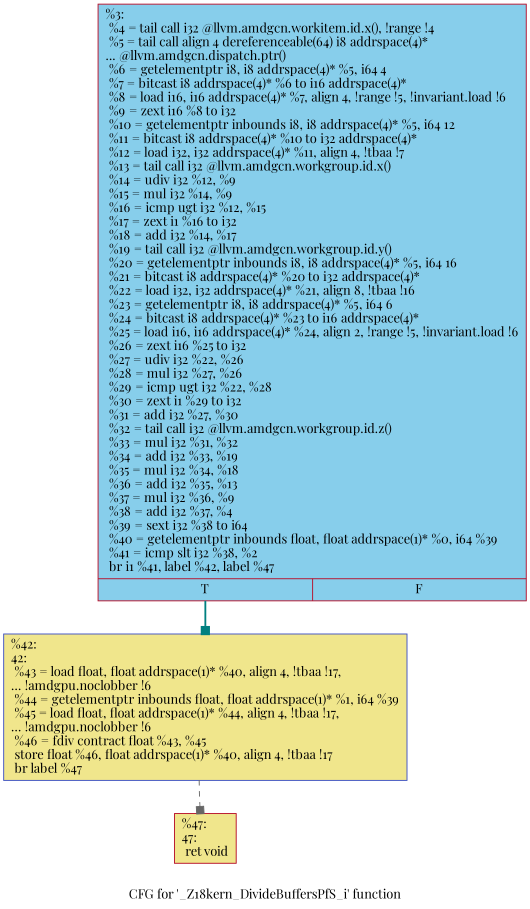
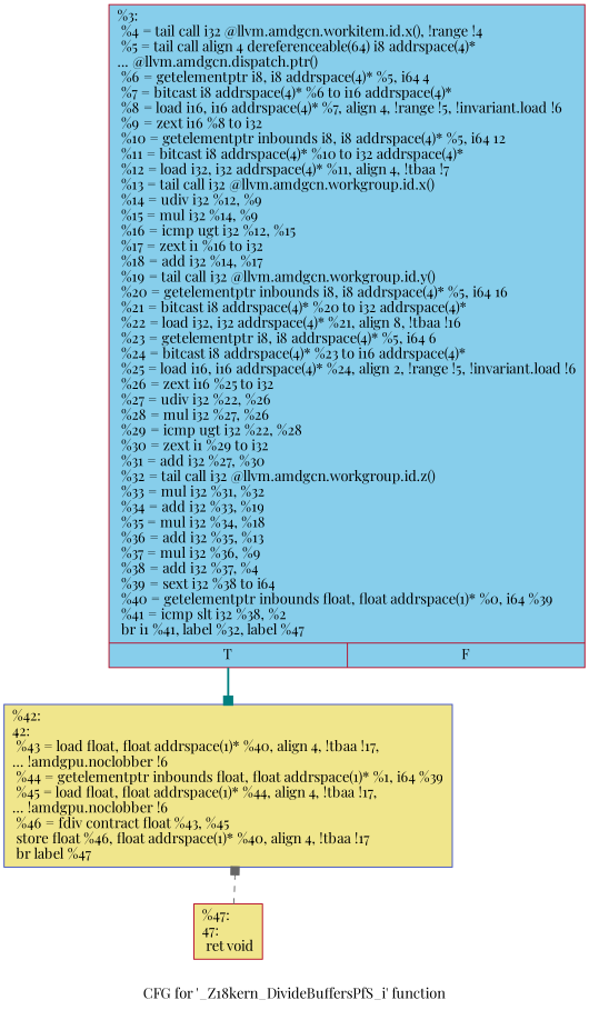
  digraph {
    fontname="Playfair Display"
    label="CFG for '_Z18kern_DivideBuffersPfS_i' function"
    node [color="#b70d28ff" fillcolor=khaki fontname="Playfair Display" shape=record style=filled]
    edge [arrowhead=box fontname="Playfair Display"]
-   n1 [fillcolor=skyblue label="{%3:\l  %4 = tail call i32 @llvm.amdgcn.workitem.id.x(), !range !4\l  %5 = tail call align 4 dereferenceable(64) i8 addrspace(4)*\l... @llvm.amdgcn.dispatch.ptr()\l  %6 = getelementptr i8, i8 addrspace(4)* %5, i64 4\l  %7 = bitcast i8 addrspace(4)* %6 to i16 addrspace(4)*\l  %8 = load i16, i16 addrspace(4)* %7, align 4, !range !5, !invariant.load !6\l  %9 = zext i16 %8 to i32\l  %10 = getelementptr inbounds i8, i8 addrspace(4)* %5, i64 12\l  %11 = bitcast i8 addrspace(4)* %10 to i32 addrspace(4)*\l  %12 = load i32, i32 addrspace(4)* %11, align 4, !tbaa !7\l  %13 = tail call i32 @llvm.amdgcn.workgroup.id.x()\l  %14 = udiv i32 %12, %9\l  %15 = mul i32 %14, %9\l  %16 = icmp ugt i32 %12, %15\l  %17 = zext i1 %16 to i32\l  %18 = add i32 %14, %17\l  %19 = tail call i32 @llvm.amdgcn.workgroup.id.y()\l  %20 = getelementptr inbounds i8, i8 addrspace(4)* %5, i64 16\l  %21 = bitcast i8 addrspace(4)* %20 to i32 addrspace(4)*\l  %22 = load i32, i32 addrspace(4)* %21, align 8, !tbaa !16\l  %23 = getelementptr i8, i8 addrspace(4)* %5, i64 6\l  %24 = bitcast i8 addrspace(4)* %23 to i16 addrspace(4)*\l  %25 = load i16, i16 addrspace(4)* %24, align 2, !range !5, !invariant.load !6\l  %26 = zext i16 %25 to i32\l  %27 = udiv i32 %22, %26\l  %28 = mul i32 %27, %26\l  %29 = icmp ugt i32 %22, %28\l  %30 = zext i1 %29 to i32\l  %31 = add i32 %27, %30\l  %32 = tail call i32 @llvm.amdgcn.workgroup.id.z()\l  %33 = mul i32 %31, %32\l  %34 = add i32 %33, %19\l  %35 = mul i32 %34, %18\l  %36 = add i32 %35, %13\l  %37 = mul i32 %36, %9\l  %38 = add i32 %37, %4\l  %39 = sext i32 %38 to i64\l  %40 = getelementptr inbounds float, float addrspace(1)* %0, i64 %39\l  %41 = icmp slt i32 %38, %2\l  br i1 %41, label %42, label %47\l|{<s0>T|<s1>F}}"]
+   n1 [fillcolor=skyblue label="{%3:\l  %4 = tail call i32 @llvm.amdgcn.workitem.id.x(), !range !4\l  %5 = tail call align 4 dereferenceable(64) i8 addrspace(4)*\l... @llvm.amdgcn.dispatch.ptr()\l  %6 = getelementptr i8, i8 addrspace(4)* %5, i64 4\l  %7 = bitcast i8 addrspace(4)* %6 to i16 addrspace(4)*\l  %8 = load i16, i16 addrspace(4)* %7, align 4, !range !5, !invariant.load !6\l  %9 = zext i16 %8 to i32\l  %10 = getelementptr inbounds i8, i8 addrspace(4)* %5, i64 12\l  %11 = bitcast i8 addrspace(4)* %10 to i32 addrspace(4)*\l  %12 = load i32, i32 addrspace(4)* %11, align 4, !tbaa !7\l  %13 = tail call i32 @llvm.amdgcn.workgroup.id.x()\l  %14 = udiv i32 %12, %9\l  %15 = mul i32 %14, %9\l  %16 = icmp ugt i32 %12, %15\l  %17 = zext i1 %16 to i32\l  %18 = add i32 %14, %17\l  %19 = tail call i32 @llvm.amdgcn.workgroup.id.y()\l  %20 = getelementptr inbounds i8, i8 addrspace(4)* %5, i64 16\l  %21 = bitcast i8 addrspace(4)* %20 to i32 addrspace(4)*\l  %22 = load i32, i32 addrspace(4)* %21, align 8, !tbaa !16\l  %23 = getelementptr i8, i8 addrspace(4)* %5, i64 6\l  %24 = bitcast i8 addrspace(4)* %23 to i16 addrspace(4)*\l  %25 = load i16, i16 addrspace(4)* %24, align 2, !range !5, !invariant.load !6\l  %26 = zext i16 %25 to i32\l  %27 = udiv i32 %22, %26\l  %28 = mul i32 %27, %26\l  %29 = icmp ugt i32 %22, %28\l  %30 = zext i1 %29 to i32\l  %31 = add i32 %27, %30\l  %32 = tail call i32 @llvm.amdgcn.workgroup.id.z()\l  %33 = mul i32 %31, %32\l  %34 = add i32 %33, %19\l  %35 = mul i32 %34, %18\l  %36 = add i32 %35, %13\l  %37 = mul i32 %36, %9\l  %38 = add i32 %37, %4\l  %39 = sext i32 %38 to i64\l  %40 = getelementptr inbounds float, float addrspace(1)* %0, i64 %39\l  %41 = icmp slt i32 %38, %2\l  br i1 %41, label %32, label %47\l|{<s0>T|<s1>F}}"]
    n2 [color="#3d50c3ff" label="{%42:\l42:                                               \l  %43 = load float, float addrspace(1)* %40, align 4, !tbaa !17,\l... !amdgpu.noclobber !6\l  %44 = getelementptr inbounds float, float addrspace(1)* %1, i64 %39\l  %45 = load float, float addrspace(1)* %44, align 4, !tbaa !17,\l... !amdgpu.noclobber !6\l  %46 = fdiv contract float %43, %45\l  store float %46, float addrspace(1)* %40, align 4, !tbaa !17\l  br label %47\l}"]
    n3 [label="{%47:\l47:                                               \l  ret void\l}"]
    n1 -> n2 [color=teal style=bold tailport=s0]
-   n2 -> n3 [color=gray40 style=dashed]
+   n3 -> n2 [color=gray40 style=dashed]
  }
